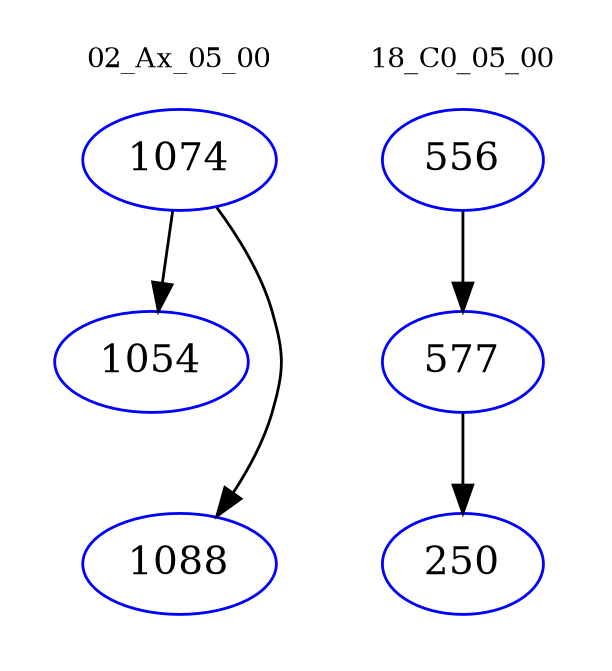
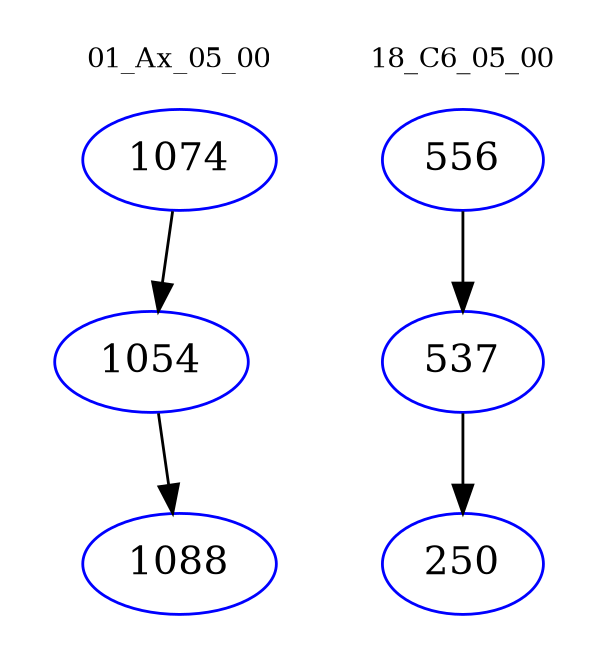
  digraph {
    node [color=blue]
    edge [color=black]
    n1 [label=1074]
    n2 [label=1054]
    n3 [label=1088]
    n4 [label=556]
-   n5 [label=577]
+   n5 [label=537]
    n6 [label=250]
    subgraph cluster_1 {
      color=white
      fontsize=10
-     label="02_Ax_05_00"
+     label="01_Ax_05_00"
      n1
      n2
      n3
    }
    subgraph cluster_2 {
      color=white
      fontsize=10
-     label="18_C0_05_00"
+     label="18_C6_05_00"
      n4
      n5
      n6
    }
    n1 -> n2
-   n1 -> n3
+   n2 -> n3
    n4 -> n5
    n5 -> n6
  }
